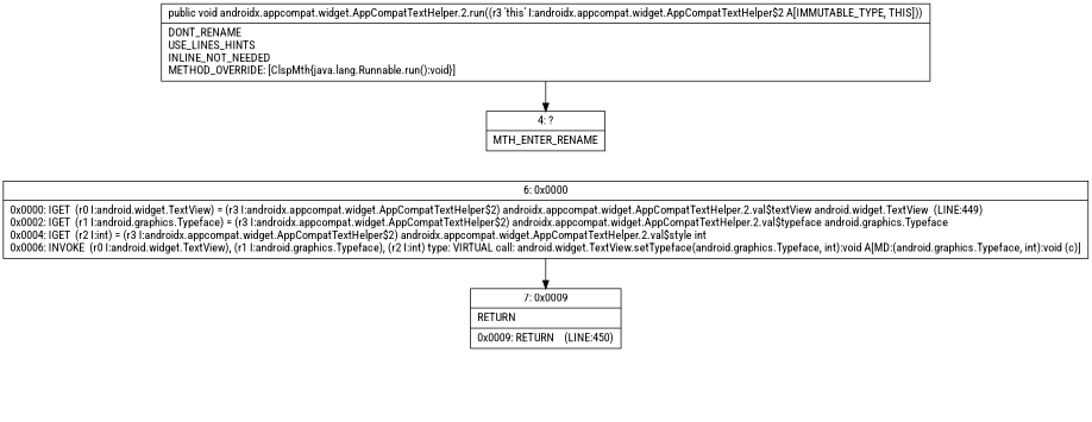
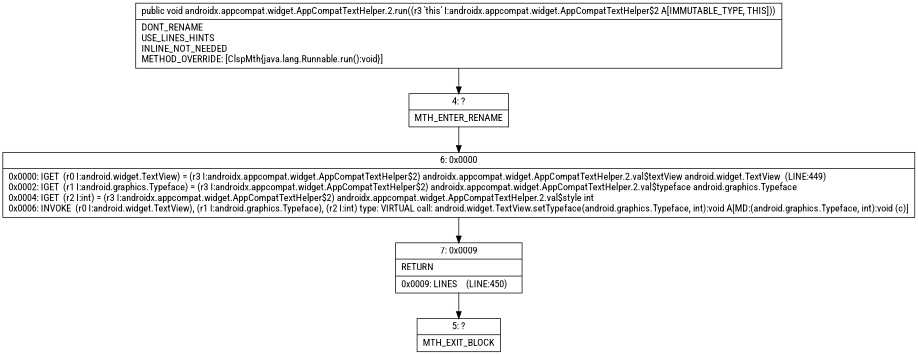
  digraph {
    fontname="Roboto Condensed"
    node [fontname="Roboto Condensed" shape=record]
    edge [fontname="Roboto Condensed"]
    n1 [label="{4\:\ ?|MTH_ENTER_RENAME\l}"]
    n2 [label="{6\:\ 0x0000|0x0000: IGET  (r0 I:android.widget.TextView) = (r3 I:androidx.appcompat.widget.AppCompatTextHelper$2) androidx.appcompat.widget.AppCompatTextHelper.2.val$textView android.widget.TextView  (LINE:449)\l0x0002: IGET  (r1 I:android.graphics.Typeface) = (r3 I:androidx.appcompat.widget.AppCompatTextHelper$2) androidx.appcompat.widget.AppCompatTextHelper.2.val$typeface android.graphics.Typeface \l0x0004: IGET  (r2 I:int) = (r3 I:androidx.appcompat.widget.AppCompatTextHelper$2) androidx.appcompat.widget.AppCompatTextHelper.2.val$style int \l0x0006: INVOKE  (r0 I:android.widget.TextView), (r1 I:android.graphics.Typeface), (r2 I:int) type: VIRTUAL call: android.widget.TextView.setTypeface(android.graphics.Typeface, int):void A[MD:(android.graphics.Typeface, int):void (c)]\l}"]
-   n3 [label="{7\:\ 0x0009|RETURN\l|0x0009: RETURN    (LINE:450)\l}"]
+   n3 [label="{7\:\ 0x0009|RETURN\l|0x0009: LINES    (LINE:450)\l}"]
+   n4 [label="{5\:\ ?|MTH_EXIT_BLOCK\l}"]
    n5 [label="{public void androidx.appcompat.widget.AppCompatTextHelper.2.run((r3 'this' I:androidx.appcompat.widget.AppCompatTextHelper$2 A[IMMUTABLE_TYPE, THIS]))  | DONT_RENAME\lUSE_LINES_HINTS\lINLINE_NOT_NEEDED\lMETHOD_OVERRIDE: [ClspMth\{java.lang.Runnable.run():void\}]\l}"]
+   n1 -> n2
    n2 -> n3
+   n3 -> n4
    n5 -> n1
  }
